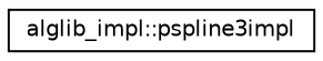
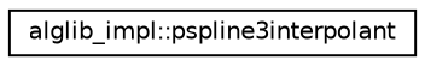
  digraph {
    rankdir=LR
-   n1 [color=black fillcolor=white fontname=Helvetica fontsize=10 height=0.2 label="alglib_impl::pspline3impl" shape=record style=filled width=0.4]
+   n1 [color=black fillcolor=white fontname=Helvetica fontsize=10 height=0.2 label="alglib_impl::pspline3interpolant" shape=record style=filled width=0.4]
  }
